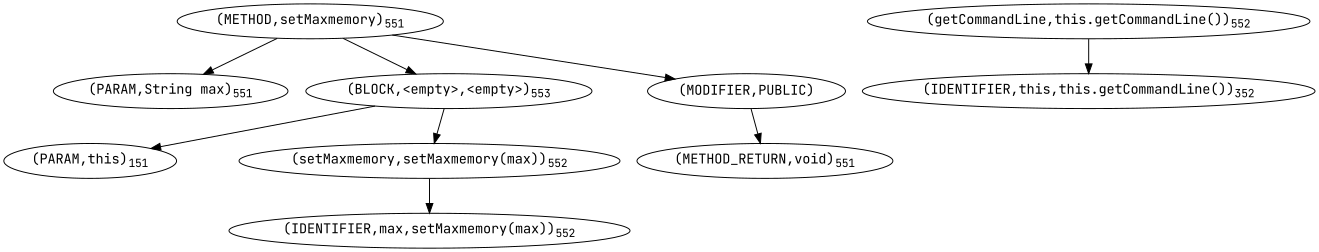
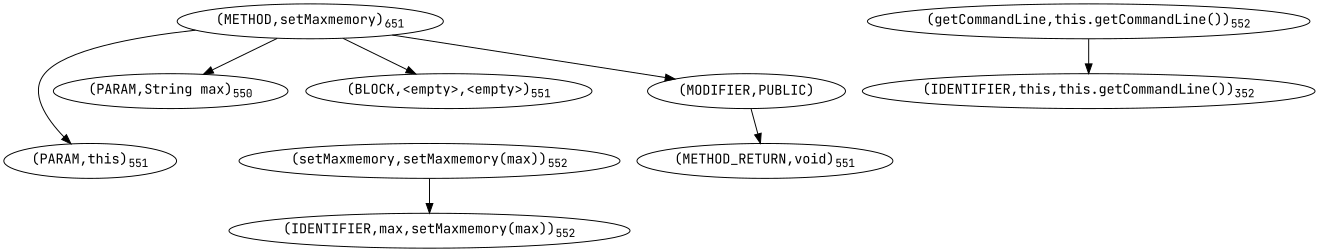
  digraph {
    fontname="JetBrains Mono"
    node [fontname="JetBrains Mono"]
    edge [fontname="JetBrains Mono"]
-   n1 [label=<(METHOD,setMaxmemory)<SUB>551</SUB>>]
-   n2 [label=<(PARAM,this)<SUB>151</SUB>>]
-   n3 [label=<(PARAM,String max)<SUB>551</SUB>>]
-   n4 [label=<(BLOCK,&lt;empty&gt;,&lt;empty&gt;)<SUB>553</SUB>>]
+   n1 [label=<(METHOD,setMaxmemory)<SUB>651</SUB>>]
+   n2 [label=<(PARAM,this)<SUB>551</SUB>>]
+   n3 [label=<(PARAM,String max)<SUB>550</SUB>>]
+   n4 [label=<(BLOCK,&lt;empty&gt;,&lt;empty&gt;)<SUB>551</SUB>>]
    n5 [label=<(MODIFIER,PUBLIC)>]
    n6 [label=<(setMaxmemory,setMaxmemory(max))<SUB>552</SUB>>]
    n7 [label=<(METHOD_RETURN,void)<SUB>551</SUB>>]
    n8 [label=<(IDENTIFIER,max,setMaxmemory(max))<SUB>552</SUB>>]
    n9 [label=<(getCommandLine,this.getCommandLine())<SUB>552</SUB>>]
    n10 [label=<(IDENTIFIER,this,this.getCommandLine())<SUB>352</SUB>>]
-   n4 -> n2
+   n1 -> n2
    n1 -> n3
    n1 -> n4
    n1 -> n5
-   n4 -> n6
    n5 -> n7
    n6 -> n8
    n9 -> n10
  }
